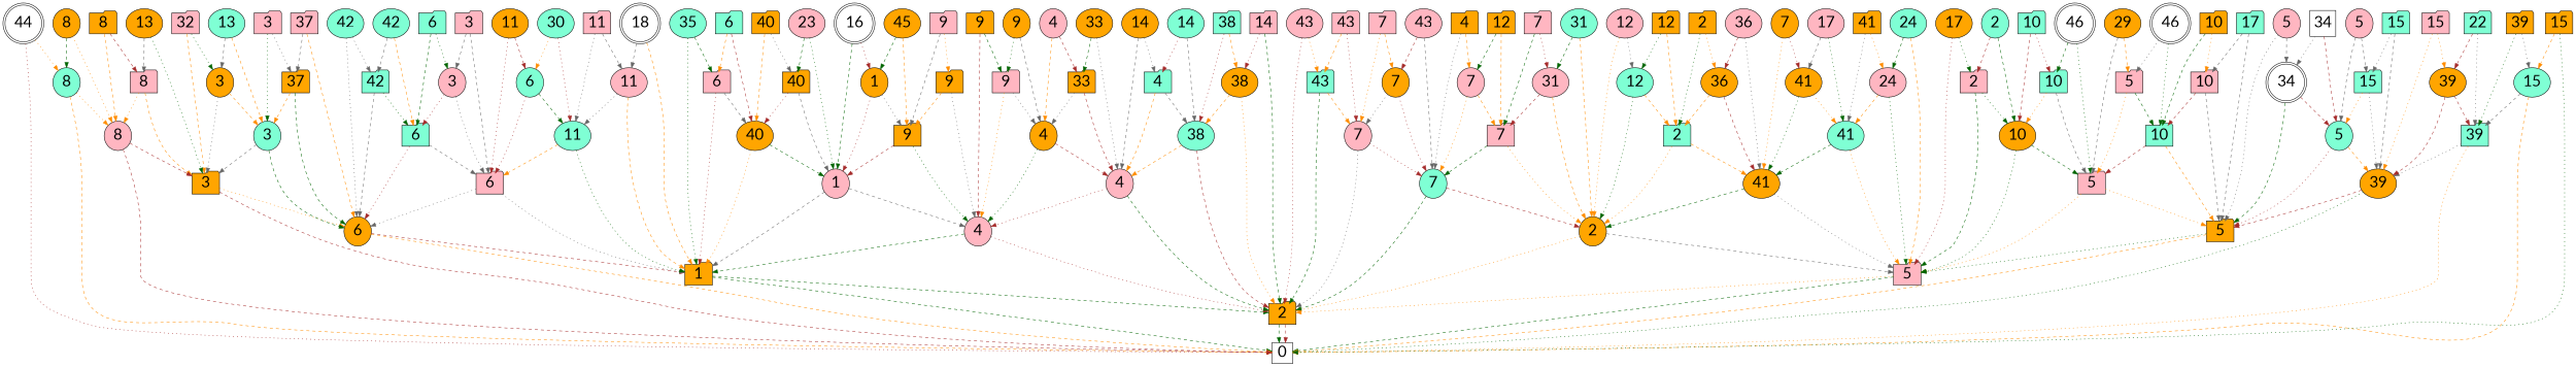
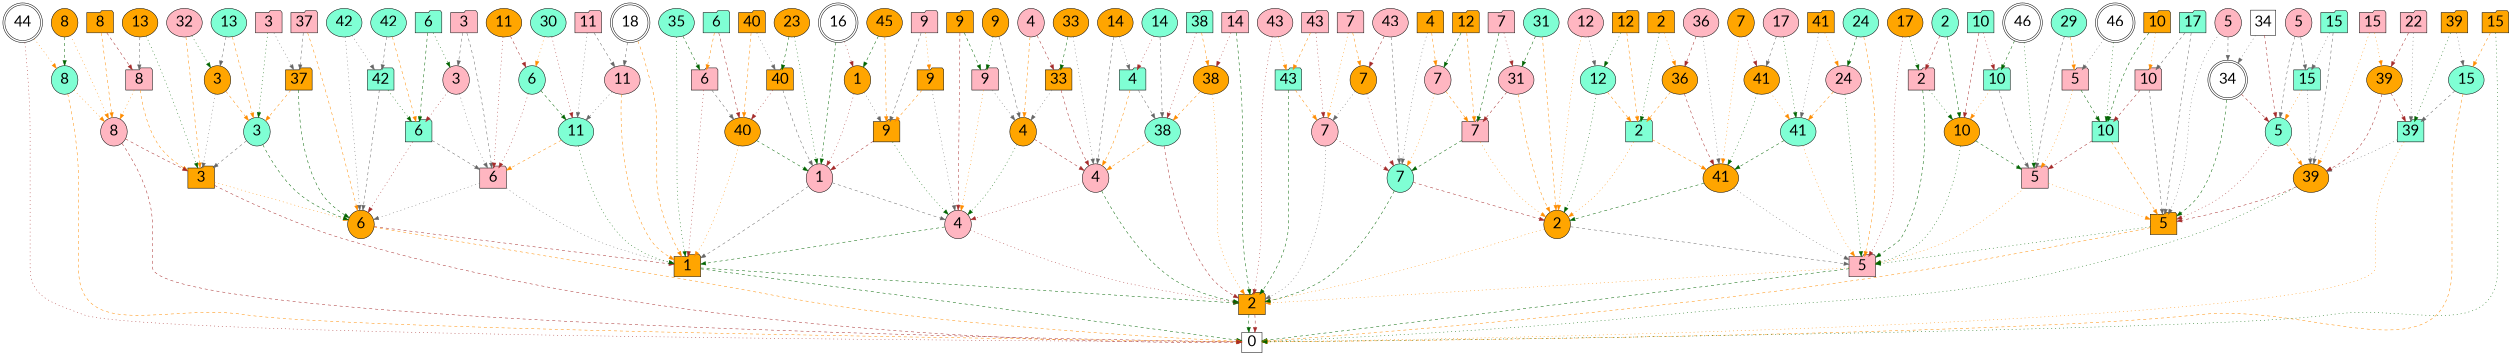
  digraph {
    fontname=Lato
    rankdir=TB
    node [fillcolor=orange fontname=Lato fontsize=30 shape=ellipse style=filled]
    edge [color=darkorange fontname=Lato style=dashed]
    n1 [label=2 shape=folder]
    n2 [fillcolor=white label=<0> shape=square]
    n3 [label=1 shape=folder]
    n4 [fillcolor=lightpink label=5 shape=folder]
    n5 [fillcolor=lightpink label=4]
    n6 [label=2]
    n7 [label=3 shape=folder]
    n8 [label=6]
    n9 [fillcolor=lightpink label=6 shape=folder]
    n10 [fillcolor=lightpink label=4]
    n11 [fillcolor=lightpink label=5 shape=folder]
    n12 [label=5 shape=folder]
    n13 [label=39]
    n14 [fillcolor=aquamarine label=6 shape=folder]
    n15 [label=40]
    n16 [fillcolor=lightpink label=1]
    n17 [label=9 shape=folder]
    n18 [fillcolor=aquamarine label=38]
    n19 [fillcolor=aquamarine label=2 shape=folder]
    n20 [label=41]
    n21 [fillcolor=aquamarine label=10 shape=folder]
    n22 [fillcolor=aquamarine label=5]
    n23 [fillcolor=lightpink label=8 shape=folder]
    n24 [fillcolor=lightpink label=8]
    n25 [label=37 shape=folder]
    n26 [fillcolor=aquamarine label=3]
    n27 [fillcolor=aquamarine label=42 shape=folder]
    n28 [fillcolor=lightpink label=11]
    n29 [fillcolor=aquamarine label=11]
    n30 [label=40 shape=folder]
    n31 [fillcolor=lightpink label=9 shape=folder]
    n32 [label=4]
    n33 [fillcolor=aquamarine label=43 shape=folder]
    n34 [fillcolor=lightpink label=7]
    n35 [fillcolor=aquamarine label=7]
    n36 [fillcolor=lightpink label=7]
    n37 [fillcolor=lightpink label=7 shape=folder]
    n38 [fillcolor=lightpink label=31]
    n39 [label=36]
    n40 [label=41]
    n41 [fillcolor=aquamarine label=41]
    n42 [fillcolor=lightpink label=2 shape=folder]
    n43 [label=10]
    n44 [fillcolor=aquamarine label=15]
    n45 [fillcolor=aquamarine label=39 shape=folder]
    n46 [label=8]
    n47 [fillcolor=aquamarine label=8]
-   n48 [fillcolor=lightpink label=32 shape=folder]
+   n48 [fillcolor=lightpink label=32]
    n49 [label=3]
    n50 [fillcolor=aquamarine label=13]
    n51 [fillcolor=aquamarine label=6 shape=folder]
    n52 [fillcolor=lightpink label=3]
    n53 [fillcolor=lightpink label=3 shape=folder]
    n54 [fillcolor=lightpink label=11 shape=folder]
    n55 [fillcolor=aquamarine label=6 shape=folder]
    n56 [fillcolor=lightpink label=6 shape=folder]
-   n57 [fillcolor=lightpink label=23]
+   n57 [label=23]
    n58 [fillcolor=lightpink label=9 shape=folder]
    n59 [label=9 shape=folder]
    n60 [label=9]
    n61 [fillcolor=lightpink label=4]
    n62 [label=33 shape=folder]
    n63 [fillcolor=lightpink label=14 shape=folder]
    n64 [label=38]
    n65 [fillcolor=lightpink label=43]
    n66 [fillcolor=lightpink label=7 shape=folder]
    n67 [label=7]
    n68 [fillcolor=lightpink label=43]
    n69 [label=12 shape=folder]
    n70 [fillcolor=aquamarine label=12]
    n71 [fillcolor=aquamarine label=24]
    n72 [fillcolor=lightpink label=24]
    n73 [fillcolor=aquamarine label=2]
    n74 [fillcolor=aquamarine label=10 shape=folder]
    n75 [fillcolor=aquamarine label=10 shape=folder]
-   n76 [label=29]
+   n76 [fillcolor=aquamarine label=29]
    n77 [fillcolor=lightpink label=5 shape=folder]
    n78 [fillcolor=aquamarine label=17 shape=folder]
    n79 [fillcolor=lightpink label=10 shape=folder]
    n80 [fillcolor=lightpink label=5]
    n81 [fillcolor=white label=<34> shape=doublecircle]
-   n82 [fillcolor=aquamarine label=22 shape=folder]
+   n82 [fillcolor=lightpink label=22 shape=folder]
    n83 [label=39]
    n84 [fillcolor=aquamarine label=6]
    n85 [label=1]
    n86 [fillcolor=aquamarine label=4 shape=folder]
    n87 [fillcolor=aquamarine label=15 shape=folder]
    n88 [fillcolor=white label=<44> shape=doublecircle]
    n89 [label=8 shape=folder]
    n90 [fillcolor=lightpink label=3 shape=folder]
    n91 [fillcolor=lightpink label=37 shape=folder]
    n92 [fillcolor=aquamarine label=42]
    n93 [fillcolor=aquamarine label=30]
    n94 [fillcolor=white label=<18> shape=doublecircle]
    n95 [fillcolor=aquamarine label=35]
    n96 [label=40 shape=folder]
    n97 [fillcolor=white label=<16> shape=doublecircle]
    n98 [label=9 shape=folder]
    n99 [label=33]
    n100 [label=14]
    n101 [fillcolor=aquamarine label=14]
    n102 [fillcolor=lightpink label=43 shape=folder]
    n103 [label=4 shape=folder]
    n104 [label=12 shape=folder]
    n105 [fillcolor=lightpink label=7 shape=folder]
    n106 [fillcolor=lightpink label=12]
    n107 [label=2 shape=folder]
    n108 [fillcolor=lightpink label=36]
    n109 [label=7]
    n110 [fillcolor=lightpink label=17]
    n111 [label=41 shape=folder]
    n112 [fillcolor=white label=<46> shape=doublecircle]
    n113 [fillcolor=white label=<46> shape=doublecircle]
    n114 [label=10 shape=folder]
    n115 [fillcolor=aquamarine label=15 shape=folder]
    n116 [fillcolor=lightpink label=15 shape=folder]
    n117 [label=39 shape=folder]
    n118 [label=15 shape=folder]
    n119 [label=13]
    n120 [fillcolor=aquamarine label=42]
    n121 [label=11]
    n122 [label=45]
    n123 [fillcolor=aquamarine label=38 shape=folder]
    n124 [fillcolor=aquamarine label=31]
    n125 [label=17]
    n126 [fillcolor=white label=<34> shape=square]
    n127 [fillcolor=lightpink label=5]
    n1 -> n2 [color=darkgreen]
    n1 -> n2 [color=brown]
    n3 -> n1 [color=darkgreen]
    n3 -> n2 [color=darkgreen]
    n4 -> n1 [style=dotted]
    n4 -> n2 [color=darkgreen]
    n5 -> n1 [color=brown style=dotted]
    n5 -> n3 [color=darkgreen]
    n6 -> n1 [style=dotted]
    n6 -> n4 [color=gray40]
    n7 -> n2 [color=brown]
    n7 -> n8 [style=dotted]
    n8 -> n2
    n8 -> n3 [color=brown]
    n9 -> n3 [color=gray40 style=dotted]
    n9 -> n8 [color=gray40 style=dotted]
    n10 -> n1 [color=darkgreen]
    n10 -> n5 [color=brown style=dotted]
    n11 -> n4 [style=dotted]
    n11 -> n12 [style=dotted]
    n12 -> n2
    n12 -> n4 [color=darkgreen style=dotted]
    n13 -> n2 [color=darkgreen style=dotted]
    n13 -> n12 [color=brown]
    n14 -> n8 [color=brown style=dotted]
    n14 -> n9 [color=gray40]
    n15 -> n3 [style=dotted]
    n15 -> n16 [color=darkgreen]
    n16 -> n3 [color=gray40]
    n16 -> n5 [color=gray40]
    n17 -> n5 [color=darkgreen style=dotted]
    n17 -> n16 [color=brown]
    n18 -> n1 [color=brown]
    n18 -> n10
    n19 -> n6 [style=dotted]
    n19 -> n20
    n20 -> n4 [color=gray40 style=dotted]
    n20 -> n6 [color=darkgreen]
    n21 -> n11 [color=brown]
    n21 -> n12
    n22 -> n12 [color=brown style=dotted]
    n22 -> n13
    n23 -> n7
    n23 -> n24 [style=dotted]
    n24 -> n2 [color=brown]
    n24 -> n7 [color=brown]
    n25 -> n8 [color=darkgreen]
    n25 -> n26
    n26 -> n7 [color=gray40]
    n26 -> n8 [color=darkgreen]
    n27 -> n8 [color=gray40]
    n27 -> n14 [color=darkgreen style=dotted]
    n28 -> n3
    n28 -> n29 [color=gray40 style=dotted]
    n29 -> n3 [color=darkgreen style=dotted]
    n29 -> n9
    n30 -> n15 [color=brown style=dotted]
    n30 -> n16 [color=gray40]
    n31 -> n5 [style=dotted]
    n31 -> n32 [color=gray40 style=dotted]
    n32 -> n5 [color=darkgreen style=dotted]
    n32 -> n10 [color=brown]
    n33 -> n1 [color=darkgreen]
    n33 -> n34
    n34 -> n1 [color=gray40 style=dotted]
    n34 -> n35 [color=brown style=dotted]
    n35 -> n1 [color=darkgreen]
    n35 -> n6 [color=brown]
    n36 -> n35 [style=dotted]
    n36 -> n37
    n37 -> n6 [style=dotted]
    n37 -> n35 [color=darkgreen]
    n38 -> n6
    n38 -> n37 [color=brown]
    n39 -> n19
    n39 -> n20 [color=brown]
    n40 -> n20 [color=darkgreen style=dotted]
    n40 -> n41 [style=dotted]
    n41 -> n4 [style=dotted]
    n41 -> n20 [color=darkgreen]
    n42 -> n4 [color=darkgreen]
    n42 -> n43 [color=darkgreen style=dotted]
    n43 -> n4 [color=darkgreen style=dotted]
    n43 -> n11 [color=darkgreen]
    n44 -> n2
    n44 -> n45 [color=gray40]
    n45 -> n2 [style=dotted]
    n45 -> n13 [color=gray40 style=dotted]
    n46 -> n24 [style=dotted]
    n46 -> n47 [color=darkgreen]
    n47 -> n2
    n47 -> n24 [style=dotted]
    n48 -> n7
    n48 -> n49 [color=darkgreen style=dotted]
    n49 -> n7 [color=gray40 style=dotted]
    n49 -> n26
    n50 -> n26
    n50 -> n49 [color=gray40]
    n51 -> n14 [color=darkgreen]
    n51 -> n52 [color=darkgreen style=dotted]
    n52 -> n9 [color=gray40 style=dotted]
    n52 -> n14 [color=brown style=dotted]
    n53 -> n9 [color=gray40]
    n53 -> n52 [color=gray40]
    n54 -> n28 [color=gray40]
    n54 -> n29 [color=gray40 style=dotted]
    n55 -> n15 [color=brown]
    n55 -> n56
    n56 -> n3 [color=brown style=dotted]
    n56 -> n15 [color=gray40]
    n57 -> n16 [color=darkgreen style=dotted]
    n57 -> n30 [color=darkgreen]
    n58 -> n17 [color=gray40]
    n58 -> n59 [style=dotted]
    n59 -> n5 [color=gray40 style=dotted]
    n59 -> n17
    n60 -> n31 [color=darkgreen style=dotted]
    n60 -> n32 [color=gray40]
    n61 -> n32
    n61 -> n62 [color=brown]
    n62 -> n10 [color=brown]
    n62 -> n32 [color=gray40 style=dotted]
    n63 -> n1 [color=darkgreen]
    n63 -> n64 [color=brown style=dotted]
    n64 -> n1 [style=dotted]
    n64 -> n18
    n65 -> n1 [color=brown style=dotted]
    n65 -> n33 [style=dotted]
    n66 -> n34 [style=dotted]
    n66 -> n67
    n67 -> n34 [color=gray40 style=dotted]
    n67 -> n35 [color=brown style=dotted]
    n68 -> n35 [color=gray40]
    n68 -> n67 [color=brown]
    n69 -> n19
    n69 -> n70 [color=darkgreen style=dotted]
    n70 -> n6 [color=darkgreen style=dotted]
    n70 -> n19
    n71 -> n4
    n71 -> n72 [color=darkgreen]
    n72 -> n4 [color=darkgreen style=dotted]
    n72 -> n41
    n73 -> n42 [color=brown]
    n73 -> n43 [color=darkgreen]
    n74 -> n43 [color=brown]
    n74 -> n75 [color=brown style=dotted]
    n75 -> n11 [color=gray40]
    n75 -> n43 [style=dotted]
    n76 -> n11 [color=gray40]
    n76 -> n77
    n77 -> n11 [style=dotted]
    n77 -> n21 [color=darkgreen]
    n78 -> n12 [color=gray40]
    n78 -> n79 [color=gray40]
    n79 -> n12 [color=gray40]
    n79 -> n21 [color=brown]
    n80 -> n12 [color=gray40 style=dotted]
    n80 -> n81 [color=gray40]
    n81 -> n12 [color=darkgreen]
    n81 -> n22 [color=brown]
    n82 -> n45 [color=gray40 style=dotted]
    n82 -> n83 [color=brown]
    n83 -> n13 [color=brown]
    n83 -> n45 [color=brown]
    n84 -> n9 [color=brown style=dotted]
    n84 -> n29 [color=darkgreen]
    n85 -> n16 [color=brown style=dotted]
    n85 -> n17 [color=gray40 style=dotted]
    n86 -> n10
    n86 -> n18 [color=gray40]
    n87 -> n13 [color=gray40 style=dotted]
    n87 -> n22 [style=dotted]
    n88 -> n2 [color=brown style=dotted]
    n88 -> n47 [style=dotted]
    n89 -> n23 [color=brown]
    n89 -> n24
    n90 -> n25 [color=gray40 style=dotted]
    n90 -> n26 [color=darkgreen style=dotted]
    n91 -> n8
    n91 -> n25 [color=gray40]
    n92 -> n8 [color=gray40 style=dotted]
    n92 -> n27 [color=gray40 style=dotted]
    n93 -> n29 [color=brown style=dotted]
    n93 -> n84 [style=dotted]
    n94 -> n3
    n94 -> n28 [color=gray40]
    n95 -> n3 [color=darkgreen style=dotted]
    n95 -> n56 [color=darkgreen]
    n96 -> n15
    n96 -> n30 [color=gray40 style=dotted]
    n97 -> n16 [color=darkgreen]
    n97 -> n85 [color=brown style=dotted]
    n98 -> n5 [color=brown]
    n98 -> n31 [color=darkgreen]
    n99 -> n10 [color=gray40 style=dotted]
    n99 -> n62 [color=darkgreen]
    n100 -> n10 [color=gray40]
    n100 -> n86 [color=gray40 style=dotted]
    n101 -> n18 [color=gray40]
    n101 -> n86 [color=brown style=dotted]
    n102 -> n33
    n102 -> n34 [color=brown style=dotted]
    n103 -> n35 [color=gray40 style=dotted]
    n103 -> n36
    n104 -> n36 [color=darkgreen]
    n104 -> n37
    n105 -> n37 [color=darkgreen]
    n105 -> n38 [color=brown style=dotted]
    n106 -> n6 [style=dotted]
    n106 -> n70 [color=gray40 style=dotted]
    n107 -> n19 [color=darkgreen style=dotted]
    n107 -> n39 [style=dotted]
    n108 -> n20 [color=gray40 style=dotted]
    n108 -> n39 [color=brown]
    n109 -> n20 [style=dotted]
    n109 -> n40 [color=brown style=dotted]
    n110 -> n40 [color=gray40]
    n110 -> n41 [color=darkgreen style=dotted]
    n111 -> n41 [color=gray40 style=dotted]
    n111 -> n72 [style=dotted]
    n112 -> n11 [color=darkgreen style=dotted]
    n112 -> n75 [color=darkgreen]
    n113 -> n21 [color=darkgreen style=dotted]
    n113 -> n77 [color=gray40 style=dotted]
    n114 -> n21 [color=darkgreen]
    n114 -> n79 [style=dotted]
    n115 -> n13 [color=gray40]
    n115 -> n87 [color=gray40 style=dotted]
    n116 -> n13 [style=dotted]
    n116 -> n83 [style=dotted]
    n117 -> n44 [color=gray40 style=dotted]
    n117 -> n45 [color=darkgreen style=dotted]
    n118 -> n2 [color=darkgreen style=dotted]
    n118 -> n44
    n119 -> n7 [color=darkgreen style=dotted]
    n119 -> n23 [color=gray40]
    n120 -> n14
    n120 -> n27 [color=gray40]
    n121 -> n9 [color=brown style=dotted]
    n121 -> n84 [color=brown]
    n122 -> n17
    n122 -> n85 [color=darkgreen]
    n123 -> n18 [color=brown style=dotted]
    n123 -> n64
    n124 -> n6
    n124 -> n38 [color=darkgreen]
    n125 -> n4 [color=brown style=dotted]
    n125 -> n42 [color=darkgreen style=dotted]
    n126 -> n22 [color=brown]
    n126 -> n81 [color=gray40 style=dotted]
    n127 -> n22 [color=gray40]
    n127 -> n87 [color=gray40]
  }
